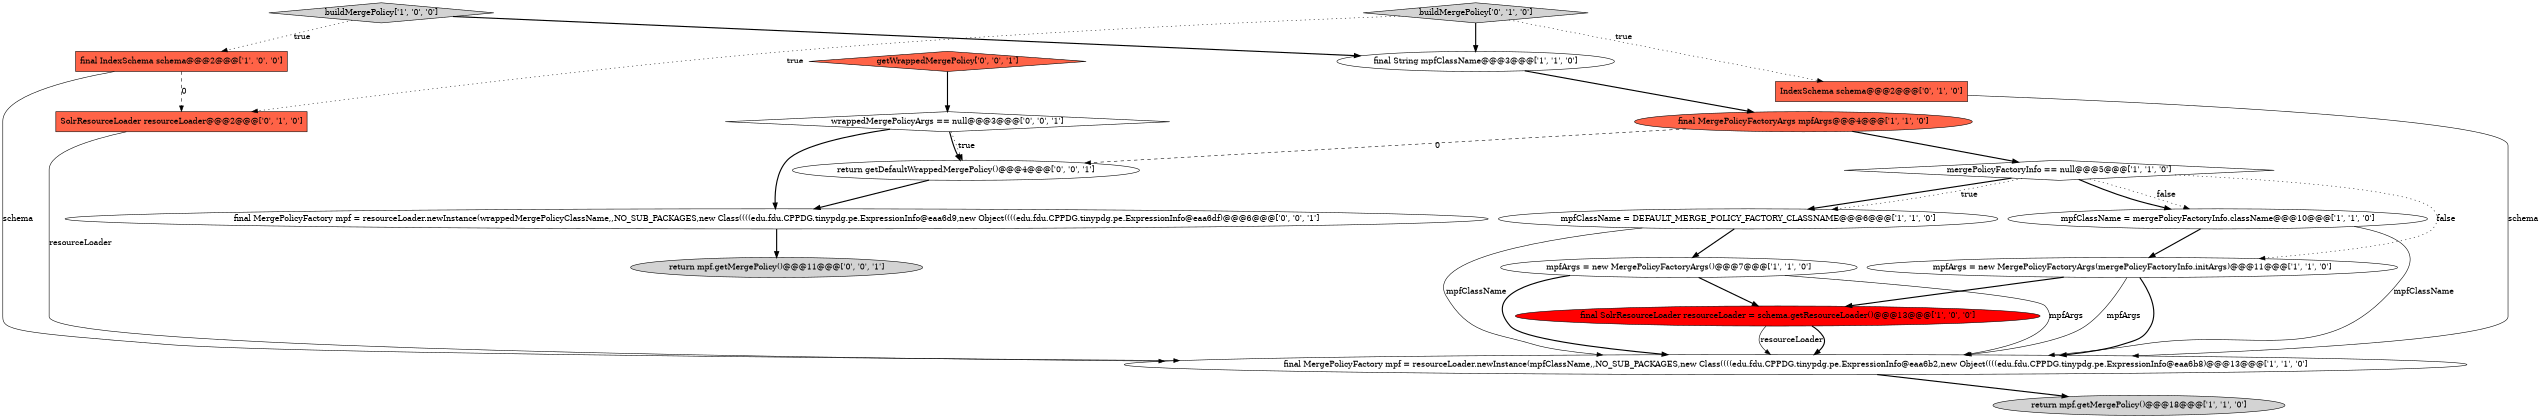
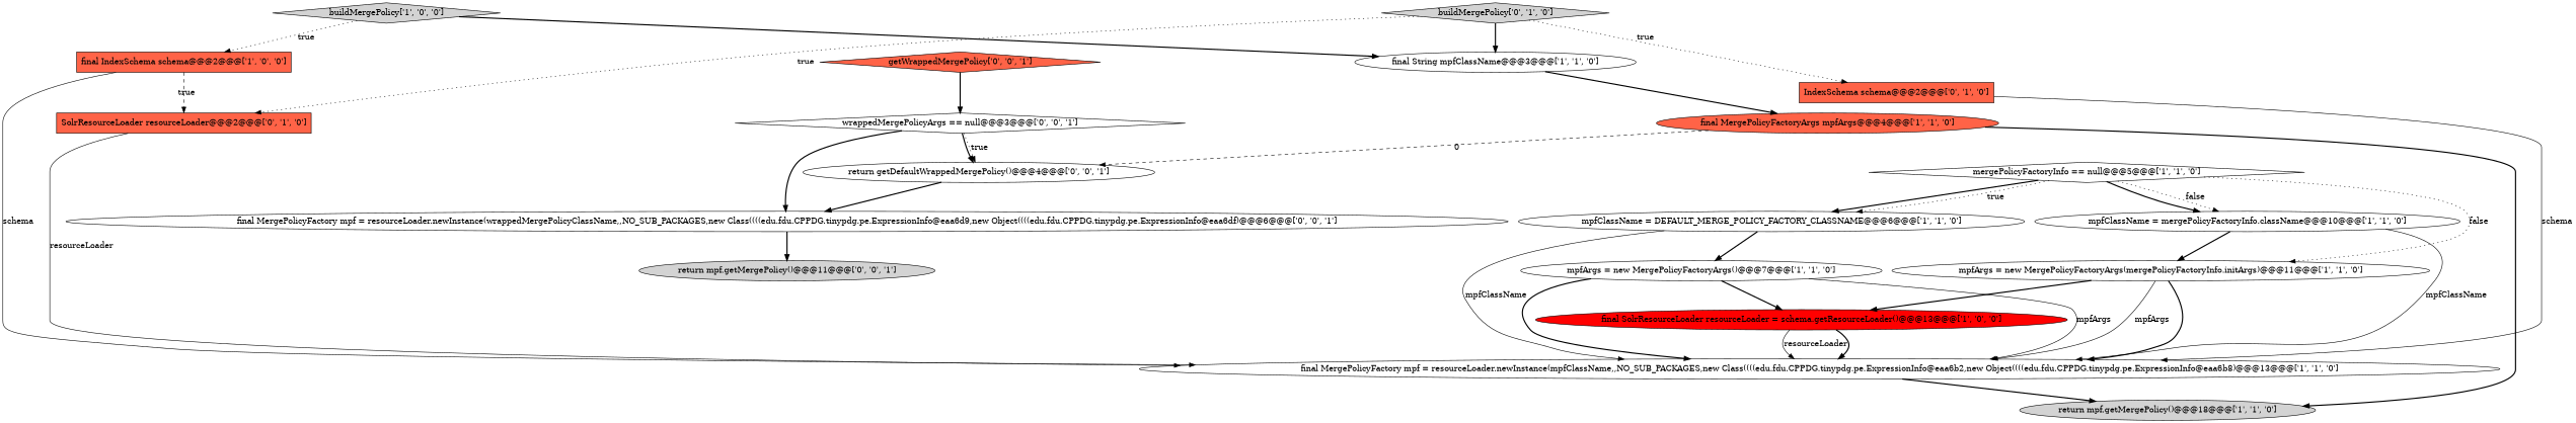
  digraph {
    node [fillcolor=white shape=ellipse style=filled]
    edge [style=bold]
    n1 [fillcolor=lightgray label="buildMergePolicy['1', '0', '0']" shape=diamond]
    n2 [fillcolor=tomato label="final IndexSchema schema@@@2@@@['1', '0', '0']" shape=box]
    n3 [label="final String mpfClassName@@@3@@@['1', '1', '0']"]
    n4 [label="final MergePolicyFactory mpf = resourceLoader.newInstance(mpfClassName,,NO_SUB_PACKAGES,new Class((((edu.fdu.CPPDG.tinypdg.pe.ExpressionInfo@eaa6b2,new Object((((edu.fdu.CPPDG.tinypdg.pe.ExpressionInfo@eaa6b8)@@@13@@@['1', '1', '0']"]
    n5 [fillcolor=tomato label="SolrResourceLoader resourceLoader@@@2@@@['0', '1', '0']" shape=box]
    n6 [fillcolor=tomato label="final MergePolicyFactoryArgs mpfArgs@@@4@@@['1', '1', '0']"]
    n7 [label="wrappedMergePolicyArgs == null@@@3@@@['0', '0', '1']" shape=diamond]
    n8 [label="return getDefaultWrappedMergePolicy()@@@4@@@['0', '0', '1']"]
    n9 [label="final MergePolicyFactory mpf = resourceLoader.newInstance(wrappedMergePolicyClassName,,NO_SUB_PACKAGES,new Class((((edu.fdu.CPPDG.tinypdg.pe.ExpressionInfo@eaa6d9,new Object((((edu.fdu.CPPDG.tinypdg.pe.ExpressionInfo@eaa6df)@@@6@@@['0', '0', '1']"]
    n10 [fillcolor=lightgray label="return mpf.getMergePolicy()@@@11@@@['0', '0', '1']"]
    n11 [fillcolor=tomato label="getWrappedMergePolicy['0', '0', '1']" shape=diamond]
    n12 [label="mpfArgs = new MergePolicyFactoryArgs(mergePolicyFactoryInfo.initArgs)@@@11@@@['1', '1', '0']"]
    n13 [fillcolor=red label="final SolrResourceLoader resourceLoader = schema.getResourceLoader()@@@13@@@['1', '0', '0']"]
    n14 [fillcolor=lightgray label="return mpf.getMergePolicy()@@@18@@@['1', '1', '0']"]
    n15 [fillcolor=tomato label="IndexSchema schema@@@2@@@['0', '1', '0']" shape=box]
    n16 [label="mpfClassName = mergePolicyFactoryInfo.className@@@10@@@['1', '1', '0']"]
    n17 [label="mpfClassName = DEFAULT_MERGE_POLICY_FACTORY_CLASSNAME@@@6@@@['1', '1', '0']"]
    n18 [label="mpfArgs = new MergePolicyFactoryArgs()@@@7@@@['1', '1', '0']"]
    n19 [fillcolor=lightgray label="buildMergePolicy['0', '1', '0']" shape=diamond]
    n20 [label="mergePolicyFactoryInfo == null@@@5@@@['1', '1', '0']" shape=diamond]
    n1 -> n2 [label=true style=dotted]
    n1 -> n3
    n2 -> n4 [label=schema style=solid]
-   n2 -> n5 [label=0 style=dashed]
+   n2 -> n5 [label=true style=dashed]
    n3 -> n6
    n4 -> n14
    n5 -> n4 [label=resourceLoader style=solid]
    n6 -> n8 [label=0 style=dashed]
-   n6 -> n20
+   n6 -> n14
    n7 -> n8 [label=true style=dotted]
    n7 -> n8
    n7 -> n9
    n8 -> n9
    n9 -> n10
    n11 -> n7
    n12 -> n4
    n12 -> n4 [label=mpfArgs style=solid]
    n12 -> n13
    n13 -> n4 [label=resourceLoader style=solid]
    n13 -> n4
    n15 -> n4 [label=schema style=solid]
    n16 -> n4 [label=mpfClassName style=solid]
    n16 -> n12
    n17 -> n4 [label=mpfClassName style=solid]
    n17 -> n18
    n18 -> n4
    n18 -> n4 [label=mpfArgs style=solid]
    n18 -> n13
    n19 -> n3
    n19 -> n5 [label=true style=dotted]
    n19 -> n15 [label=true style=dotted]
    n20 -> n12 [label=false style=dotted]
    n20 -> n16 [label=false style=dotted]
    n20 -> n16
    n20 -> n17
    n20 -> n17 [label=true style=dotted]
  }
